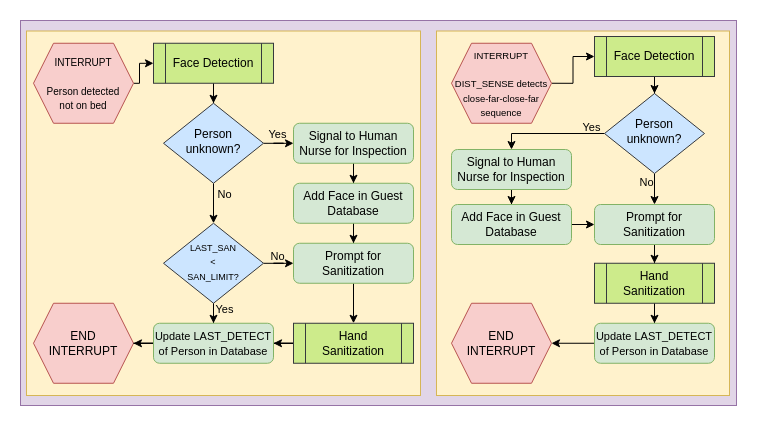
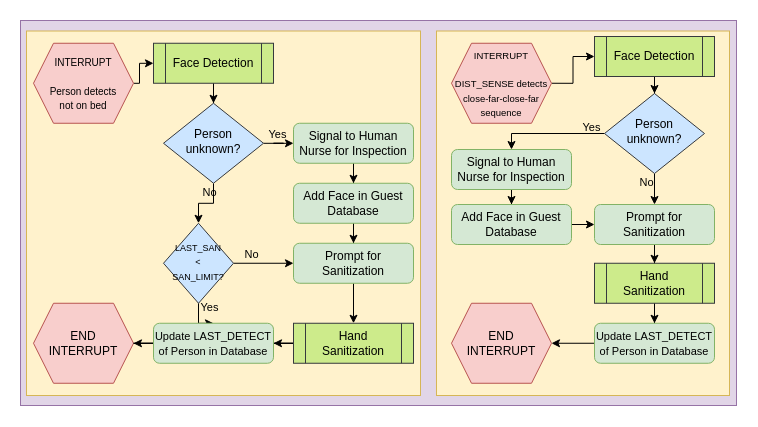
  <mxCell id="0" />
  <mxCell id="1" parent="0" />
  <mxCell id="2" value="" style="rounded=0;whiteSpace=wrap;html=1;fillColor=#e1d5e7;strokeColor=#9673a6;" parent="1" vertex="1"><mxGeometry x="20" y="20" width="716" height="385" as="geometry" /></mxCell>
  <mxCell id="3" value="" style="rounded=0;whiteSpace=wrap;html=1;fillColor=#fff2cc;strokeColor=#d6b656;" parent="1" vertex="1"><mxGeometry x="436" y="30.5" width="293" height="364.5" as="geometry" /></mxCell>
  <mxCell id="4" value="END&lt;br&gt;INTERRUPT" style="shape=hexagon;perimeter=hexagonPerimeter2;whiteSpace=wrap;html=1;fixedSize=1;fillColor=#f8cecc;strokeColor=#b85450;" parent="1" vertex="1"><mxGeometry x="451" y="302.75" width="100" height="80" as="geometry" /></mxCell>
  <mxCell id="5" value="" style="rounded=0;whiteSpace=wrap;html=1;fillColor=#fff2cc;strokeColor=#d6b656;" parent="1" vertex="1"><mxGeometry x="26" y="30.5" width="394" height="364.5" as="geometry" /></mxCell>
  <mxCell id="6" value="" style="edgeStyle=orthogonalEdgeStyle;rounded=0;orthogonalLoop=1;jettySize=auto;html=1;" parent="1" source="7" target="9" edge="1"><mxGeometry relative="1" as="geometry"><Array as="points"><mxPoint x="139" y="82.75" /><mxPoint x="139" y="62.75" /></Array></mxGeometry></mxCell>
- <mxCell id="7" value="&lt;font style=&quot;font-size: 10px&quot;&gt;INTERRUPT&lt;br&gt;&lt;br&gt;Person detected&lt;br&gt;not on bed&lt;/font&gt;" style="shape=hexagon;perimeter=hexagonPerimeter2;whiteSpace=wrap;html=1;fixedSize=1;fillColor=#f8cecc;strokeColor=#b85450;" parent="1" vertex="1"><mxGeometry x="33" y="42.75" width="100" height="80" as="geometry" /></mxCell>
+ <mxCell id="7" value="&lt;font style=&quot;font-size: 10px&quot;&gt;INTERRUPT&lt;br&gt;&lt;br&gt;Person detects&lt;br&gt;not on bed&lt;/font&gt;" style="shape=hexagon;perimeter=hexagonPerimeter2;whiteSpace=wrap;html=1;fixedSize=1;fillColor=#f8cecc;strokeColor=#b85450;" parent="1" vertex="1"><mxGeometry x="33" y="42.75" width="100" height="80" as="geometry" /></mxCell>
  <mxCell id="8" value="" style="edgeStyle=orthogonalEdgeStyle;rounded=0;orthogonalLoop=1;jettySize=auto;html=1;" parent="1" source="9" target="14" edge="1"><mxGeometry relative="1" as="geometry" /></mxCell>
  <mxCell id="9" value="Face Detection" style="shape=process;whiteSpace=wrap;html=1;backgroundOutline=1;fillColor=#cdeb8b;strokeColor=#36393d;" parent="1" vertex="1"><mxGeometry x="153" y="42.75" width="120" height="40" as="geometry" /></mxCell>
  <mxCell id="10" value="" style="edgeStyle=orthogonalEdgeStyle;rounded=0;orthogonalLoop=1;jettySize=auto;html=1;" parent="1" source="14" target="16" edge="1"><mxGeometry relative="1" as="geometry" /></mxCell>
  <mxCell id="11" value="Yes" style="edgeLabel;html=1;align=center;verticalAlign=middle;resizable=0;points=[];labelBackgroundColor=none;" parent="10" vertex="1" connectable="0"><mxGeometry x="-0.328" y="1" relative="1" as="geometry"><mxPoint x="-3.67" y="-8" as="offset" /></mxGeometry></mxCell>
  <mxCell id="12" value="" style="edgeStyle=orthogonalEdgeStyle;rounded=0;orthogonalLoop=1;jettySize=auto;html=1;exitX=0.5;exitY=1;exitDx=0;exitDy=0;" parent="1" source="14" target="28" edge="1"><mxGeometry relative="1" as="geometry"><mxPoint x="213" y="172.75" as="sourcePoint" /></mxGeometry></mxCell>
  <mxCell id="13" value="No" style="edgeLabel;html=1;align=center;verticalAlign=middle;resizable=0;points=[];labelBackgroundColor=none;" parent="12" vertex="1" connectable="0"><mxGeometry x="0.737" relative="1" as="geometry"><mxPoint x="10" y="-24.68" as="offset" /></mxGeometry></mxCell>
  <mxCell id="14" value="Person&lt;br&gt;unknown?" style="rhombus;whiteSpace=wrap;html=1;shadow=0;fontFamily=Helvetica;fontSize=12;align=center;strokeWidth=1;spacing=6;spacingTop=-4;fillColor=#cce5ff;strokeColor=#36393d;" parent="1" vertex="1"><mxGeometry x="163" y="102.75" width="100" height="80" as="geometry" /></mxCell>
  <mxCell id="15" value="" style="edgeStyle=orthogonalEdgeStyle;rounded=0;orthogonalLoop=1;jettySize=auto;html=1;" parent="1" source="16" target="18" edge="1"><mxGeometry relative="1" as="geometry" /></mxCell>
  <mxCell id="16" value="Signal to Human Nurse for Inspection" style="rounded=1;whiteSpace=wrap;html=1;fontSize=12;glass=0;strokeWidth=1;shadow=0;fillColor=#d5e8d4;strokeColor=#82b366;" parent="1" vertex="1"><mxGeometry x="293" y="122.75" width="120" height="40" as="geometry" /></mxCell>
  <mxCell id="17" style="edgeStyle=orthogonalEdgeStyle;rounded=0;orthogonalLoop=1;jettySize=auto;html=1;entryX=0.5;entryY=0;entryDx=0;entryDy=0;" parent="1" source="18" target="20" edge="1"><mxGeometry relative="1" as="geometry" /></mxCell>
  <mxCell id="18" value="Add Face in Guest Database" style="rounded=1;whiteSpace=wrap;html=1;fontSize=12;glass=0;strokeWidth=1;shadow=0;fillColor=#d5e8d4;strokeColor=#82b366;" parent="1" vertex="1"><mxGeometry x="293" y="182.75" width="120" height="40" as="geometry" /></mxCell>
  <mxCell id="19" value="" style="edgeStyle=orthogonalEdgeStyle;rounded=0;orthogonalLoop=1;jettySize=auto;html=1;entryX=0.5;entryY=0;entryDx=0;entryDy=0;" parent="1" source="20" target="22" edge="1"><mxGeometry relative="1" as="geometry"><mxPoint x="363" y="312.75" as="targetPoint" /></mxGeometry></mxCell>
  <mxCell id="20" value="Prompt for Sanitization" style="rounded=1;whiteSpace=wrap;html=1;fontSize=12;glass=0;strokeWidth=1;shadow=0;fillColor=#d5e8d4;strokeColor=#82b366;" parent="1" vertex="1"><mxGeometry x="293" y="242.75" width="120" height="40" as="geometry" /></mxCell>
  <mxCell id="21" style="edgeStyle=orthogonalEdgeStyle;rounded=0;orthogonalLoop=1;jettySize=auto;html=1;entryX=1;entryY=0.5;entryDx=0;entryDy=0;" parent="1" source="22" target="30" edge="1"><mxGeometry relative="1" as="geometry" /></mxCell>
  <mxCell id="22" value="Hand Sanitization" style="shape=process;whiteSpace=wrap;html=1;backgroundOutline=1;fillColor=#cdeb8b;strokeColor=#36393d;" parent="1" vertex="1"><mxGeometry x="293" y="322.75" width="120" height="40" as="geometry" /></mxCell>
  <mxCell id="23" value="END&lt;br&gt;INTERRUPT" style="shape=hexagon;perimeter=hexagonPerimeter2;whiteSpace=wrap;html=1;fixedSize=1;fillColor=#f8cecc;strokeColor=#b85450;" parent="1" vertex="1"><mxGeometry x="33" y="302.75" width="100" height="80" as="geometry" /></mxCell>
  <mxCell id="24" value="" style="edgeStyle=orthogonalEdgeStyle;rounded=0;orthogonalLoop=1;jettySize=auto;html=1;" parent="1" source="28" target="20" edge="1"><mxGeometry relative="1" as="geometry" /></mxCell>
  <mxCell id="25" value="No" style="edgeLabel;html=1;align=center;verticalAlign=middle;resizable=0;points=[];labelBackgroundColor=none;" parent="24" vertex="1" connectable="0"><mxGeometry x="-0.213" y="1" relative="1" as="geometry"><mxPoint x="-7" y="-8" as="offset" /></mxGeometry></mxCell>
  <mxCell id="26" value="" style="edgeStyle=orthogonalEdgeStyle;rounded=0;orthogonalLoop=1;jettySize=auto;html=1;entryX=0.5;entryY=0;entryDx=0;entryDy=0;" parent="1" source="28" target="30" edge="1"><mxGeometry relative="1" as="geometry"><mxPoint x="273" y="362.75" as="targetPoint" /><Array as="points" /></mxGeometry></mxCell>
  <mxCell id="27" value="Yes" style="edgeLabel;html=1;align=center;verticalAlign=middle;resizable=0;points=[];labelBackgroundColor=none;" parent="26" vertex="1" connectable="0"><mxGeometry x="-0.792" relative="1" as="geometry"><mxPoint x="10" y="-0.75" as="offset" /></mxGeometry></mxCell>
- <mxCell id="28" value="&lt;font style=&quot;font-size: 9px&quot;&gt;LAST_SAN&lt;br&gt;&amp;lt;&lt;br&gt;SAN_LIMIT?&lt;/font&gt;" style="rhombus;whiteSpace=wrap;html=1;shadow=0;fontFamily=Helvetica;fontSize=12;align=center;strokeWidth=1;spacing=6;spacingTop=-4;fillColor=#cce5ff;strokeColor=#36393d;" parent="1" vertex="1"><mxGeometry x="163" y="222.75" width="100" height="80" as="geometry" /></mxCell>
+ <mxCell id="28" value="&lt;font style=&quot;font-size: 9px&quot;&gt;LAST_SAN&lt;br&gt;&amp;lt;&lt;br&gt;SAN_LIMIT?&lt;/font&gt;" style="rhombus;whiteSpace=wrap;html=1;shadow=0;fontFamily=Helvetica;fontSize=12;align=center;strokeWidth=1;spacing=6;spacingTop=-4;fillColor=#cce5ff;strokeColor=#36393d;" parent="1" vertex="1"><mxGeometry x="163" y="222.75" width="70" height="80" as="geometry" /></mxCell>
  <mxCell id="29" value="" style="edgeStyle=orthogonalEdgeStyle;rounded=0;orthogonalLoop=1;jettySize=auto;html=1;exitX=0;exitY=0.5;exitDx=0;exitDy=0;" parent="1" source="30" target="23" edge="1"><mxGeometry relative="1" as="geometry" /></mxCell>
  <mxCell id="30" value="&lt;font style=&quot;font-size: 11px&quot;&gt;Update LAST_DETECT of Person in Database&lt;/font&gt;" style="rounded=1;whiteSpace=wrap;html=1;fontSize=12;glass=0;strokeWidth=1;shadow=0;fillColor=#d5e8d4;strokeColor=#82b366;" parent="1" vertex="1"><mxGeometry x="153" y="322.75" width="120" height="40" as="geometry" /></mxCell>
  <mxCell id="31" value="" style="edgeStyle=orthogonalEdgeStyle;rounded=0;orthogonalLoop=1;jettySize=auto;html=1;exitX=1;exitY=0.5;exitDx=0;exitDy=0;" parent="1" source="48" target="33" edge="1"><mxGeometry relative="1" as="geometry"><mxPoint x="551" y="56" as="sourcePoint" /></mxGeometry></mxCell>
  <mxCell id="32" value="" style="edgeStyle=orthogonalEdgeStyle;rounded=0;orthogonalLoop=1;jettySize=auto;html=1;" parent="1" source="33" target="38" edge="1"><mxGeometry relative="1" as="geometry" /></mxCell>
  <mxCell id="33" value="Face Detection" style="shape=process;whiteSpace=wrap;html=1;backgroundOutline=1;fillColor=#cdeb8b;strokeColor=#36393d;" parent="1" vertex="1"><mxGeometry x="594" y="36" width="120" height="40" as="geometry" /></mxCell>
  <mxCell id="34" value="" style="edgeStyle=orthogonalEdgeStyle;rounded=0;orthogonalLoop=1;jettySize=auto;html=1;entryX=0.5;entryY=0;entryDx=0;entryDy=0;exitX=0;exitY=0.5;exitDx=0;exitDy=0;" parent="1" source="38" target="40" edge="1"><mxGeometry relative="1" as="geometry"><mxPoint x="604" y="133" as="sourcePoint" /><mxPoint x="511" y="153" as="targetPoint" /><Array as="points"><mxPoint x="511" y="133" /></Array></mxGeometry></mxCell>
  <mxCell id="35" value="Yes" style="edgeLabel;html=1;align=center;verticalAlign=middle;resizable=0;points=[];labelBackgroundColor=none;" parent="34" vertex="1" connectable="0"><mxGeometry x="-0.328" y="1" relative="1" as="geometry"><mxPoint x="23" y="-8" as="offset" /></mxGeometry></mxCell>
  <mxCell id="36" value="" style="edgeStyle=orthogonalEdgeStyle;rounded=0;orthogonalLoop=1;jettySize=auto;html=1;exitX=0.5;exitY=1;exitDx=0;exitDy=0;entryX=0.5;entryY=0;entryDx=0;entryDy=0;" parent="1" source="38" target="44" edge="1"><mxGeometry relative="1" as="geometry"><mxPoint x="631" y="166" as="sourcePoint" /><mxPoint x="631" y="216" as="targetPoint" /></mxGeometry></mxCell>
  <mxCell id="37" value="No" style="edgeLabel;html=1;align=center;verticalAlign=middle;resizable=0;points=[];labelBackgroundColor=none;" parent="36" vertex="1" connectable="0"><mxGeometry x="0.737" relative="1" as="geometry"><mxPoint x="-9" y="-18.59" as="offset" /></mxGeometry></mxCell>
  <mxCell id="38" value="Person&lt;br&gt;unknown?" style="rhombus;whiteSpace=wrap;html=1;shadow=0;fontFamily=Helvetica;fontSize=12;align=center;strokeWidth=1;spacing=6;spacingTop=-4;fillColor=#cce5ff;strokeColor=#36393d;" parent="1" vertex="1"><mxGeometry x="604" y="93" width="100" height="80" as="geometry" /></mxCell>
  <mxCell id="39" value="" style="edgeStyle=orthogonalEdgeStyle;rounded=0;orthogonalLoop=1;jettySize=auto;html=1;" parent="1" source="40" target="42" edge="1"><mxGeometry relative="1" as="geometry" /></mxCell>
  <mxCell id="40" value="Signal to Human Nurse for Inspection" style="rounded=1;whiteSpace=wrap;html=1;fontSize=12;glass=0;strokeWidth=1;shadow=0;fillColor=#d5e8d4;strokeColor=#82b366;" parent="1" vertex="1"><mxGeometry x="451" y="149" width="120" height="40" as="geometry" /></mxCell>
  <mxCell id="41" style="edgeStyle=orthogonalEdgeStyle;rounded=0;orthogonalLoop=1;jettySize=auto;html=1;entryX=0;entryY=0.5;entryDx=0;entryDy=0;" parent="1" source="42" target="44" edge="1"><mxGeometry relative="1" as="geometry" /></mxCell>
  <mxCell id="42" value="Add Face in Guest Database" style="rounded=1;whiteSpace=wrap;html=1;fontSize=12;glass=0;strokeWidth=1;shadow=0;fillColor=#d5e8d4;strokeColor=#82b366;" parent="1" vertex="1"><mxGeometry x="451" y="204" width="120" height="40" as="geometry" /></mxCell>
  <mxCell id="43" value="" style="edgeStyle=orthogonalEdgeStyle;rounded=0;orthogonalLoop=1;jettySize=auto;html=1;entryX=0.5;entryY=0;entryDx=0;entryDy=0;" parent="1" source="44" target="46" edge="1"><mxGeometry relative="1" as="geometry"><mxPoint x="781" y="306" as="targetPoint" /></mxGeometry></mxCell>
  <mxCell id="44" value="Prompt for Sanitization" style="rounded=1;whiteSpace=wrap;html=1;fontSize=12;glass=0;strokeWidth=1;shadow=0;fillColor=#d5e8d4;strokeColor=#82b366;" parent="1" vertex="1"><mxGeometry x="594" y="204" width="120" height="40" as="geometry" /></mxCell>
  <mxCell id="45" style="edgeStyle=orthogonalEdgeStyle;rounded=0;orthogonalLoop=1;jettySize=auto;html=1;entryX=0.5;entryY=0;entryDx=0;entryDy=0;" parent="1" source="46" target="49" edge="1"><mxGeometry relative="1" as="geometry" /></mxCell>
  <mxCell id="46" value="Hand Sanitization" style="shape=process;whiteSpace=wrap;html=1;backgroundOutline=1;fillColor=#cdeb8b;strokeColor=#36393d;" parent="1" vertex="1"><mxGeometry x="594" y="262.75" width="120" height="40" as="geometry" /></mxCell>
  <mxCell id="47" value="" style="edgeStyle=orthogonalEdgeStyle;rounded=0;orthogonalLoop=1;jettySize=auto;html=1;entryX=1;entryY=0.5;entryDx=0;entryDy=0;" parent="1" source="49" target="4" edge="1"><mxGeometry relative="1" as="geometry"><mxPoint x="561" y="336" as="targetPoint" /></mxGeometry></mxCell>
  <mxCell id="48" value="&lt;font style=&quot;font-size: 9.5px&quot;&gt;INTERRUPT&lt;br&gt;&lt;br&gt;DIST_SENSE detects&lt;br&gt;close-far-close-far&lt;br&gt;sequence&lt;/font&gt;" style="shape=hexagon;perimeter=hexagonPerimeter2;whiteSpace=wrap;html=1;fixedSize=1;fillColor=#f8cecc;strokeColor=#b85450;" parent="1" vertex="1"><mxGeometry x="451" y="42.75" width="100" height="80" as="geometry" /></mxCell>
  <mxCell id="49" value="&lt;font style=&quot;font-size: 11px&quot;&gt;Update LAST_DETECT of Person in Database&lt;/font&gt;" style="rounded=1;whiteSpace=wrap;html=1;fontSize=12;glass=0;strokeWidth=1;shadow=0;fillColor=#d5e8d4;strokeColor=#82b366;" parent="1" vertex="1"><mxGeometry x="594" y="322.75" width="120" height="40" as="geometry" /></mxCell>
